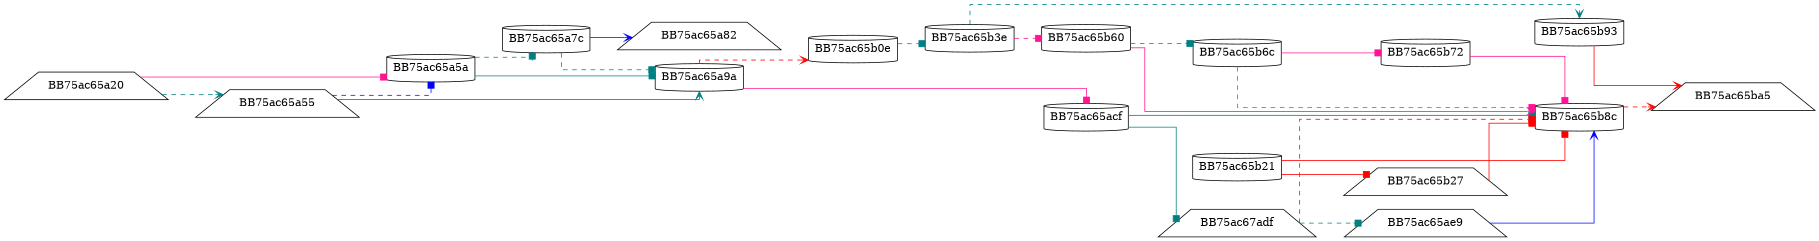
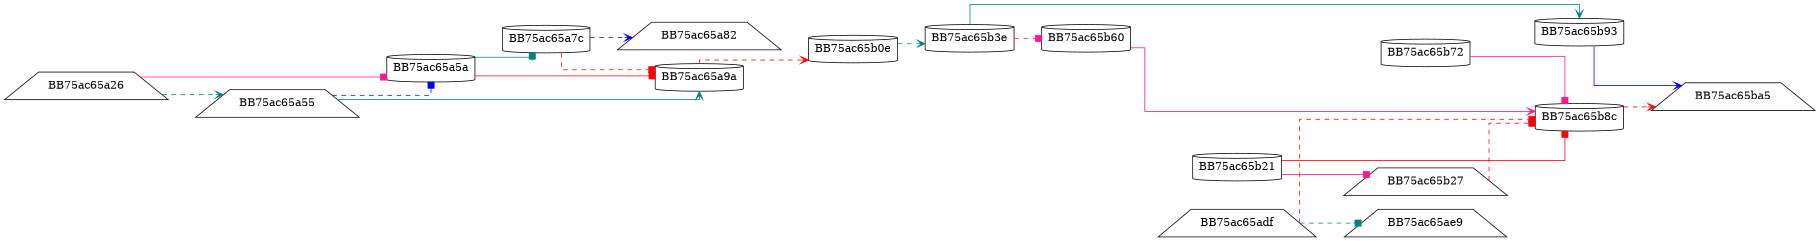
  digraph {
    rankdir=LR
    splines=ortho
    node [shape=cylinder]
    edge [arrowhead=box color=teal style=solid]
-   BB75ac65a20 [shape=trapezium]
+   BB75ac65a20 [shape=trapezium label=BB75ac65a26]
    BB75ac65a5a
    BB75ac65a55 [shape=trapezium]
    BB75ac65a9a
    BB75ac65a7c
    BB75ac65b0e
-   BB75ac65acf
    BB75ac65a82 [shape=trapezium]
    BB75ac65b3e
    BB75ac65b8c
-   BB75ac65adf [shape=trapezium label=BB75ac67adf]
+   BB75ac65adf [shape=trapezium]
    BB75ac65b93
    BB75ac65b60
    BB75ac65ba5 [shape=trapezium]
    BB75ac65ae9 [shape=trapezium]
-   BB75ac65b6c
    BB75ac65b21
    BB75ac65b27 [shape=trapezium]
    BB75ac65b72
    BB75ac65a20 -> BB75ac65a5a [color=deeppink]
    BB75ac65a20 -> BB75ac65a55 [arrowhead=vee style=dashed]
-   BB75ac65a5a -> BB75ac65a9a
-   BB75ac65a5a -> BB75ac65a7c [style=dashed]
+   BB75ac65a5a -> BB75ac65a9a [color=red]
+   BB75ac65a5a -> BB75ac65a7c
    BB75ac65a55 -> BB75ac65a5a [color=blue style=dashed]
    BB75ac65a55 -> BB75ac65a9a [arrowhead=vee]
    BB75ac65a9a -> BB75ac65b0e [arrowhead=vee color=red style=dashed]
-   BB75ac65a9a -> BB75ac65acf [color=deeppink]
-   BB75ac65a7c -> BB75ac65a9a [style=dashed]
-   BB75ac65a7c -> BB75ac65a82 [arrowhead=vee color=blue]
-   BB75ac65b0e -> BB75ac65b3e [style=dashed]
-   BB75ac65acf -> BB75ac65b8c
-   BB75ac65acf -> BB75ac65adf
-   BB75ac65b3e -> BB75ac65b93 [arrowhead=vee style=dashed]
+   BB75ac65a7c -> BB75ac65a9a [color=red style=dashed]
+   BB75ac65a7c -> BB75ac65a82 [arrowhead=vee color=blue style=dashed]
+   BB75ac65b0e -> BB75ac65b3e [arrowhead=vee style=dashed]
+   BB75ac65b3e -> BB75ac65b93 [arrowhead=vee]
    BB75ac65b3e -> BB75ac65b60 [color=deeppink style=dashed]
    BB75ac65b8c -> BB75ac65ba5 [arrowhead=vee color=red style=dashed]
    BB75ac65adf -> BB75ac65b8c [color=red style=dashed]
    BB75ac65adf -> BB75ac65ae9 [style=dashed]
-   BB75ac65b93 -> BB75ac65ba5 [arrowhead=vee color=red]
+   BB75ac65b93 -> BB75ac65ba5 [arrowhead=vee color=blue]
    BB75ac65b60 -> BB75ac65b8c [arrowhead=vee color=deeppink]
-   BB75ac65b60 -> BB75ac65b6c [style=dashed]
-   BB75ac65ae9 -> BB75ac65b8c [arrowhead=vee color=blue]
-   BB75ac65b6c -> BB75ac65b8c [color=deeppink style=dashed]
-   BB75ac65b6c -> BB75ac65b72 [color=deeppink]
    BB75ac65b21 -> BB75ac65b8c [color=red]
-   BB75ac65b21 -> BB75ac65b27 [color=red]
-   BB75ac65b27 -> BB75ac65b8c [color=red]
+   BB75ac65b21 -> BB75ac65b27 [color=deeppink]
+   BB75ac65b27 -> BB75ac65b8c [color=red style=dashed]
    BB75ac65b72 -> BB75ac65b8c [color=deeppink]
  }
